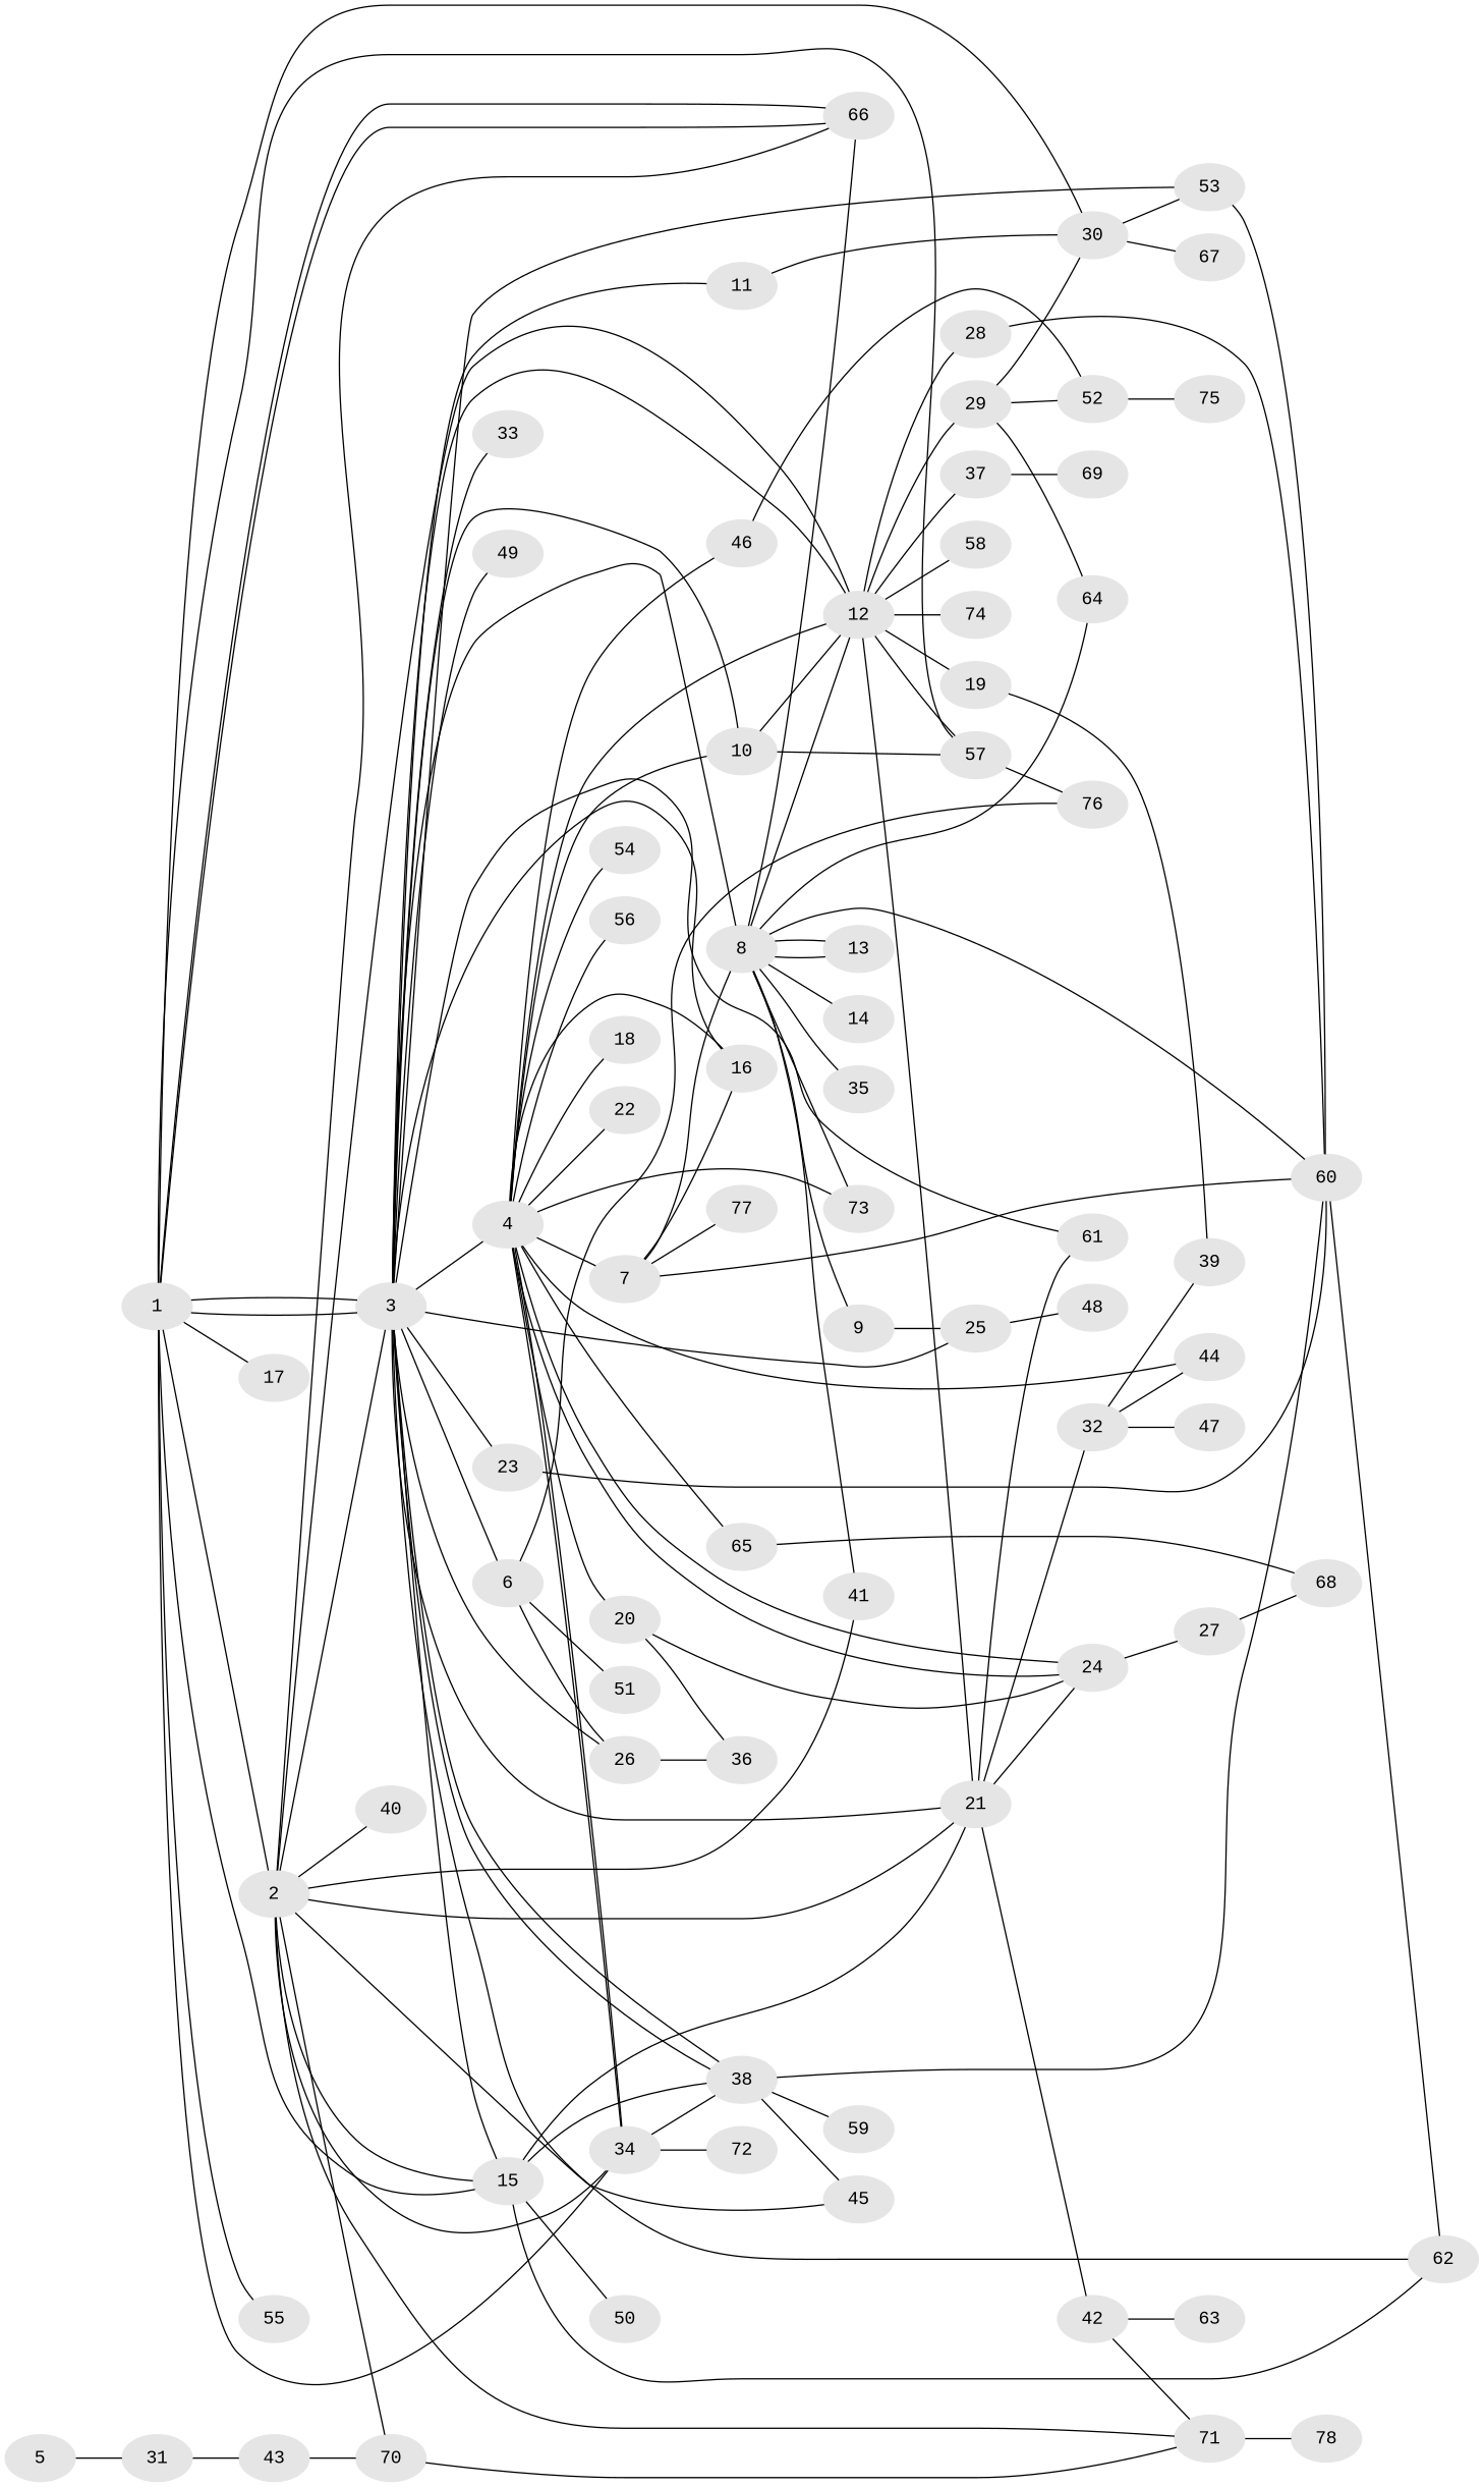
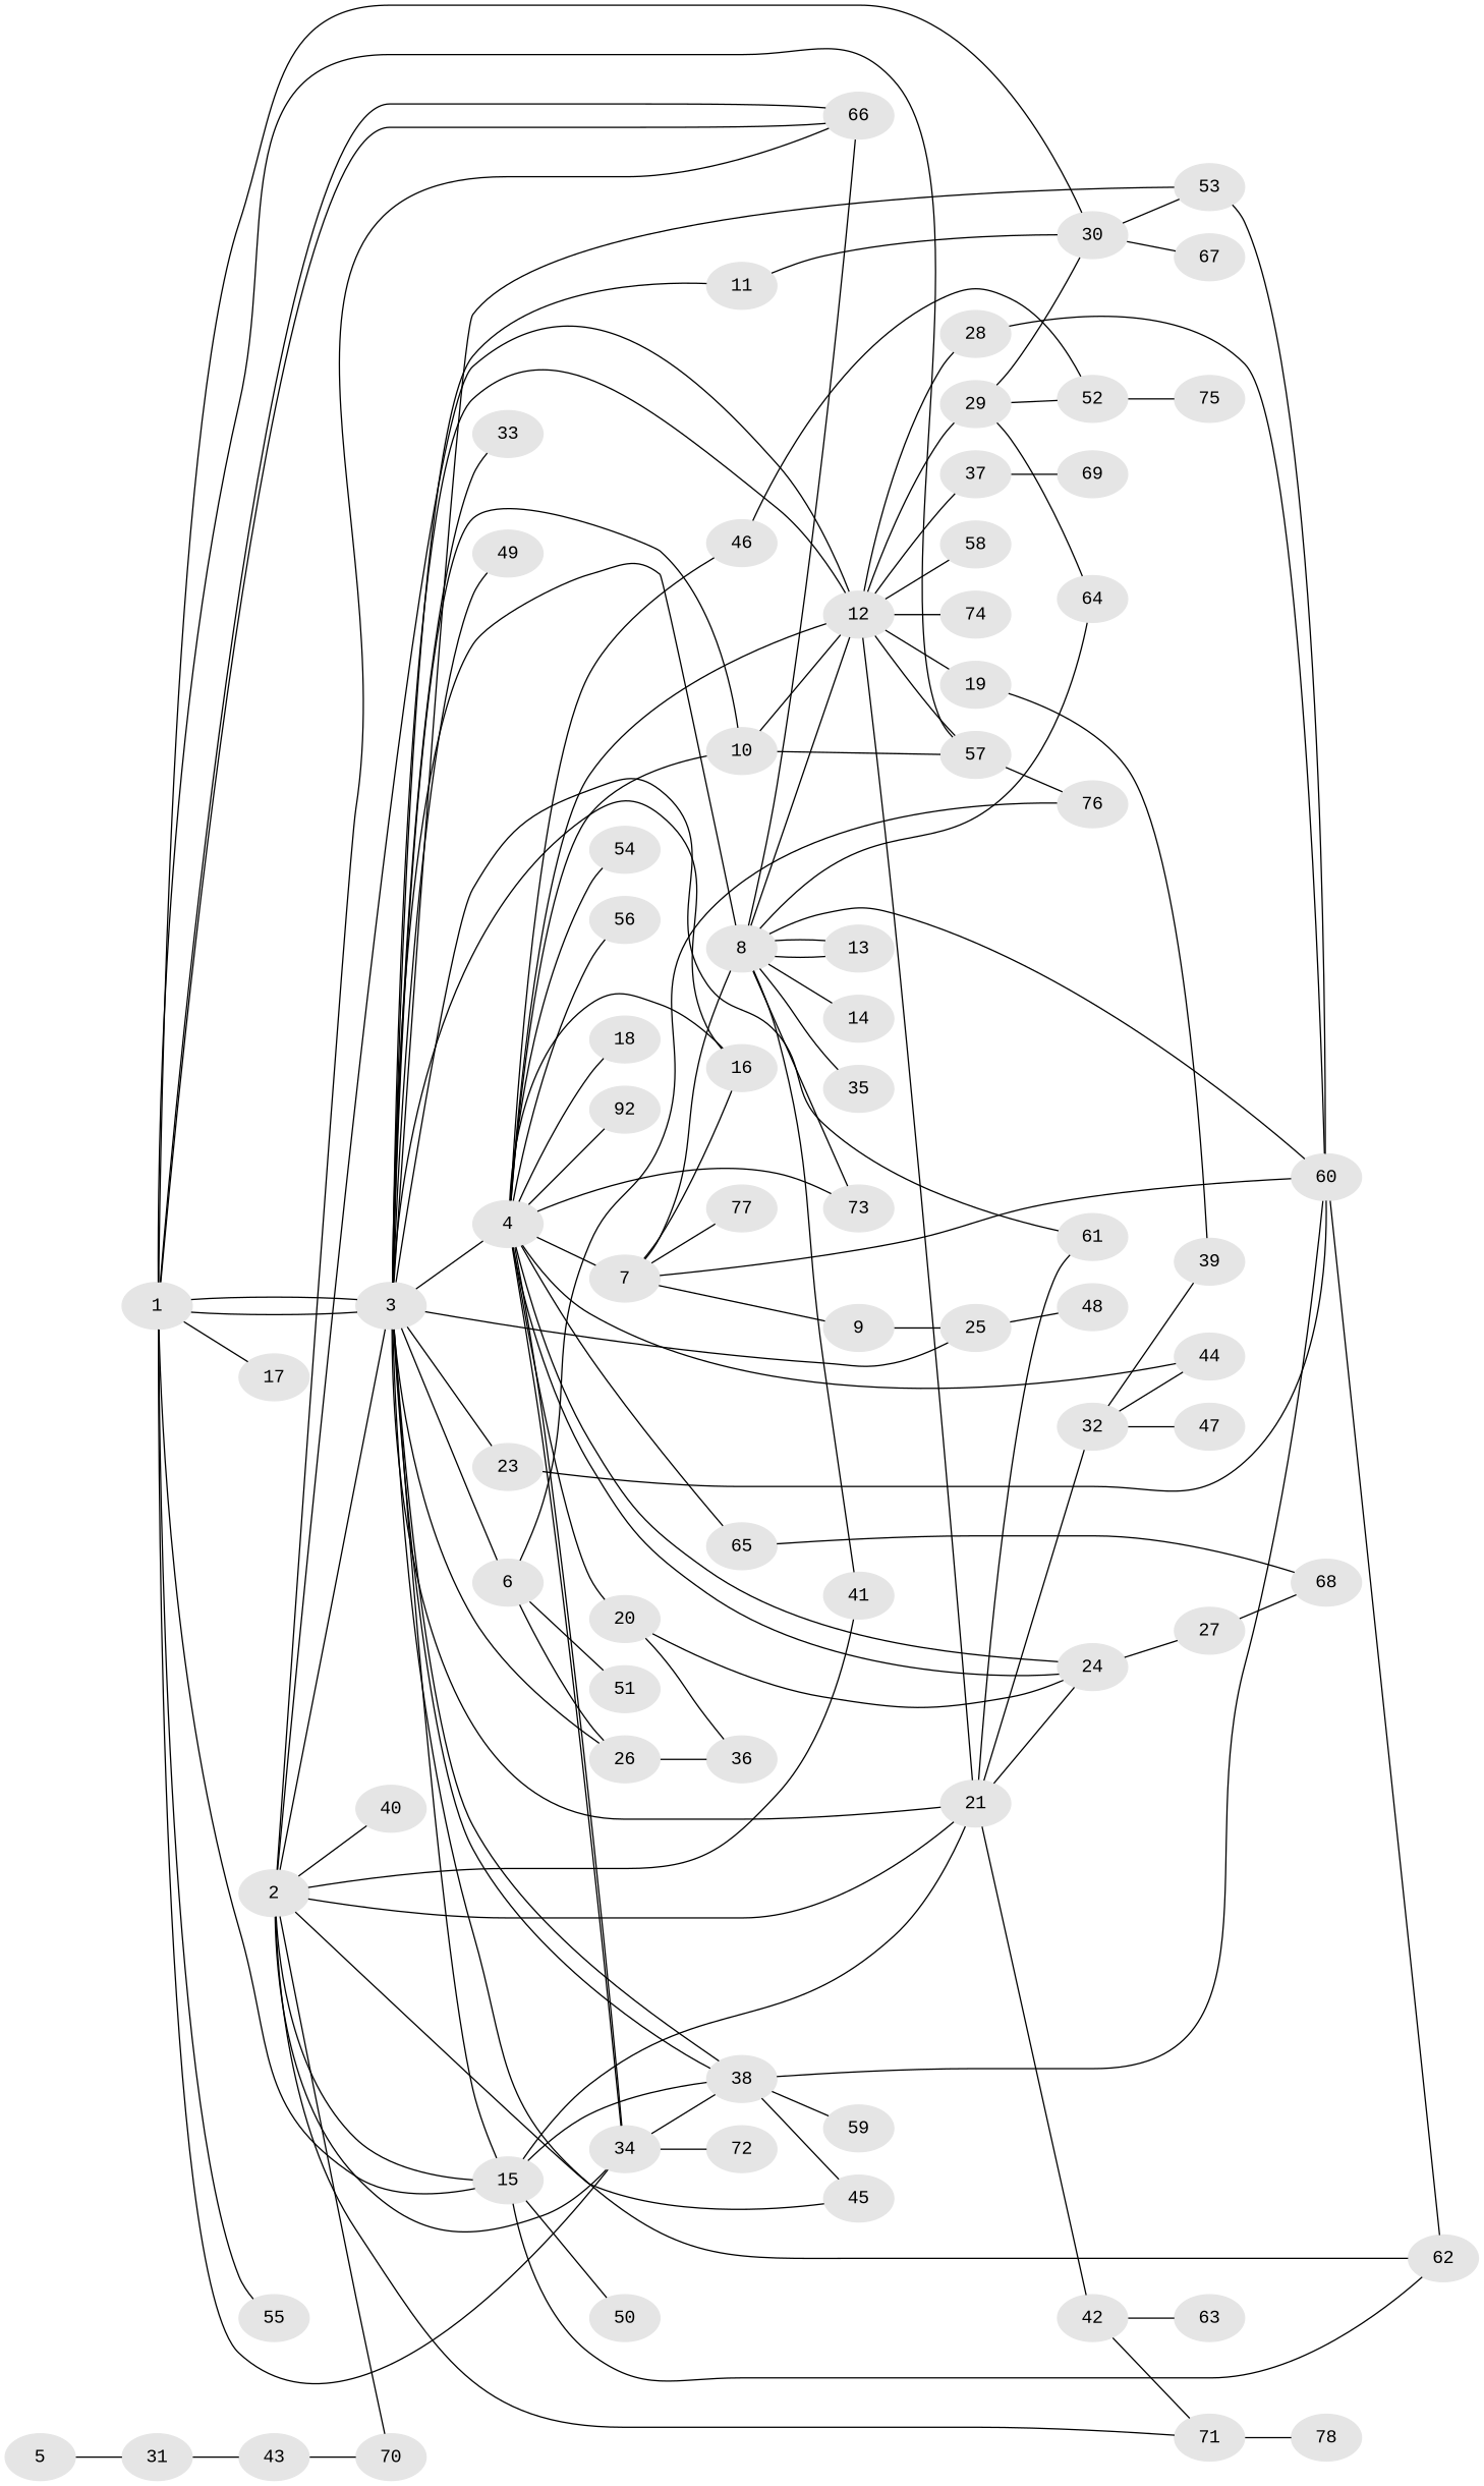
  graph {
    fontname="Liberation Mono"
    rankdir=LR
    node [color=gray90 fontname="Liberation Mono" style=filled]
    edge [fontname="Liberation Mono"]
    1
    2
    3
    15
    17
    30
    34
    55
    57
    66
    12
    21
    40
    41
    45
    71
    70
    4
    6
    8
    10
    11
    16
    23
    25
    26
    33
    38
    49
    53
    61
    62
    50
    67
    72
    76
    37
    19
    28
    29
    58
    74
    42
    24
    32
    69
    78
    7
    18
    20
-   22
+   22 [label=92]
    44
    46
    54
    56
    65
    73
    51
    60
    9
    13
    14
    35
    64
    48
    36
    59
    63
    5
    31
    77
    27
    52
    68
    43
    39
    47
    75
-   1 -- 2
    1 -- 3
    1 -- 3
    1 -- 15
    1 -- 17
    1 -- 30
    1 -- 34
    1 -- 55
    1 -- 57
    1 -- 66
    1 -- 66
    2 -- 3
    2 -- 15
    2 -- 34
    2 -- 66
    2 -- 12
    2 -- 21
    2 -- 40
    2 -- 41
    2 -- 45
    2 -- 71
    2 -- 70
    3 -- 15
    3 -- 12
    3 -- 21
    3 -- 4
    3 -- 6
    3 -- 8
    3 -- 10
    3 -- 11
    3 -- 16
    3 -- 23
    3 -- 25
    3 -- 26
    3 -- 33
    3 -- 38
    3 -- 38
    3 -- 49
    3 -- 53
    3 -- 61
    3 -- 62
    15 -- 21
    15 -- 38
    15 -- 62
    15 -- 50
    30 -- 53
    30 -- 67
    34 -- 38
    34 -- 72
    57 -- 76
    12 -- 57
    12 -- 21
    12 -- 37
    12 -- 19
    12 -- 28
    12 -- 29
    12 -- 58
    12 -- 74
    21 -- 61
    21 -- 42
    21 -- 24
    21 -- 32
    71 -- 78
-   70 -- 71
    4 -- 34
    4 -- 34
    4 -- 12
    4 -- 10
    4 -- 16
    4 -- 24
    4 -- 24
    4 -- 7
    4 -- 18
    4 -- 20
    4 -- 22
    4 -- 44
    4 -- 46
    4 -- 54
    4 -- 56
    4 -- 65
    4 -- 73
    6 -- 26
    6 -- 76
    6 -- 51
    8 -- 66
    8 -- 12
    8 -- 41
    8 -- 73
    8 -- 60
-   8 -- 9
+   7 -- 9
    8 -- 13
    8 -- 13
    8 -- 14
    8 -- 35
    8 -- 64
    10 -- 57
    10 -- 12
    11 -- 30
    23 -- 60
    25 -- 48
    26 -- 36
    38 -- 45
    38 -- 60
    38 -- 59
    53 -- 60
    37 -- 69
    19 -- 39
    28 -- 60
    29 -- 30
    29 -- 64
    29 -- 52
    42 -- 71
    42 -- 63
    24 -- 27
    32 -- 44
    32 -- 39
    32 -- 47
    7 -- 8
    7 -- 16
    7 -- 60
    7 -- 77
    20 -- 24
    20 -- 36
    46 -- 52
    65 -- 68
    60 -- 62
    9 -- 25
    5 -- 31
    31 -- 43
    27 -- 68
    52 -- 75
    43 -- 70
  }
